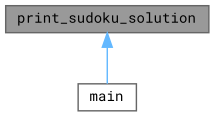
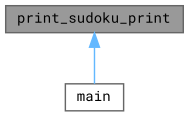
  digraph {
    rankdir=TB
    fontname="Roboto Mono"
    node [fontname="Roboto Mono" fontsize=10 shape=box style=filled]
-   n1 [color=gray40 fillcolor=grey60 fontcolor=black height=0.2 label=print_sudoku_solution width=0.4]
+   n1 [color=gray40 fillcolor=grey60 fontcolor=black height=0.2 label=print_sudoku_print width=0.4]
    n2 [color=grey40 fillcolor=white height=0.2 label=main width=0.4]
    n1 -> n2 [color=steelblue1 dir=back fontname="Roboto Mono" fontsize=10 labelfontname=Roboto labelfontsize=10 style=solid]
  }
